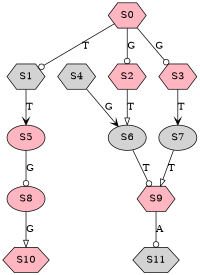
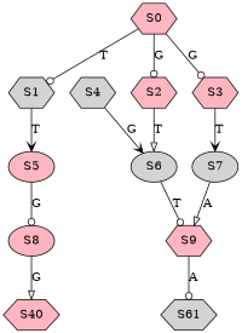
  strict digraph {
    node [fillcolor=lightpink shape=hexagon style=filled]
    edge [arrowhead=odot]
    S1 [fillcolor=lightgrey]
    S0
    S2
    S3
    S5 [shape=ellipse]
    S6 [fillcolor=lightgrey shape=ellipse]
    S7 [fillcolor=lightgrey shape=ellipse]
    S4 [fillcolor=lightgrey]
    S8 [shape=ellipse]
    S9
-   S10
-   S11 [fillcolor=lightgrey]
+   S10 [label=S40]
+   S11 [fillcolor=lightgrey label=S61]
    S1 -> S5 [arrowhead=vee label=T]
    S0 -> S1 [label=T]
    S0 -> S2 [label=G]
    S0 -> S3 [label=G]
    S2 -> S6 [arrowhead=onormal label=T]
    S3 -> S7 [arrowhead=vee label=T]
    S5 -> S8 [label=G]
    S6 -> S9 [label=T]
-   S7 -> S9 [arrowhead=onormal label=T]
+   S7 -> S9 [arrowhead=onormal label=A]
    S4 -> S6 [arrowhead=vee label=G]
    S8 -> S10 [arrowhead=onormal label=G]
    S9 -> S11 [label=A]
  }
